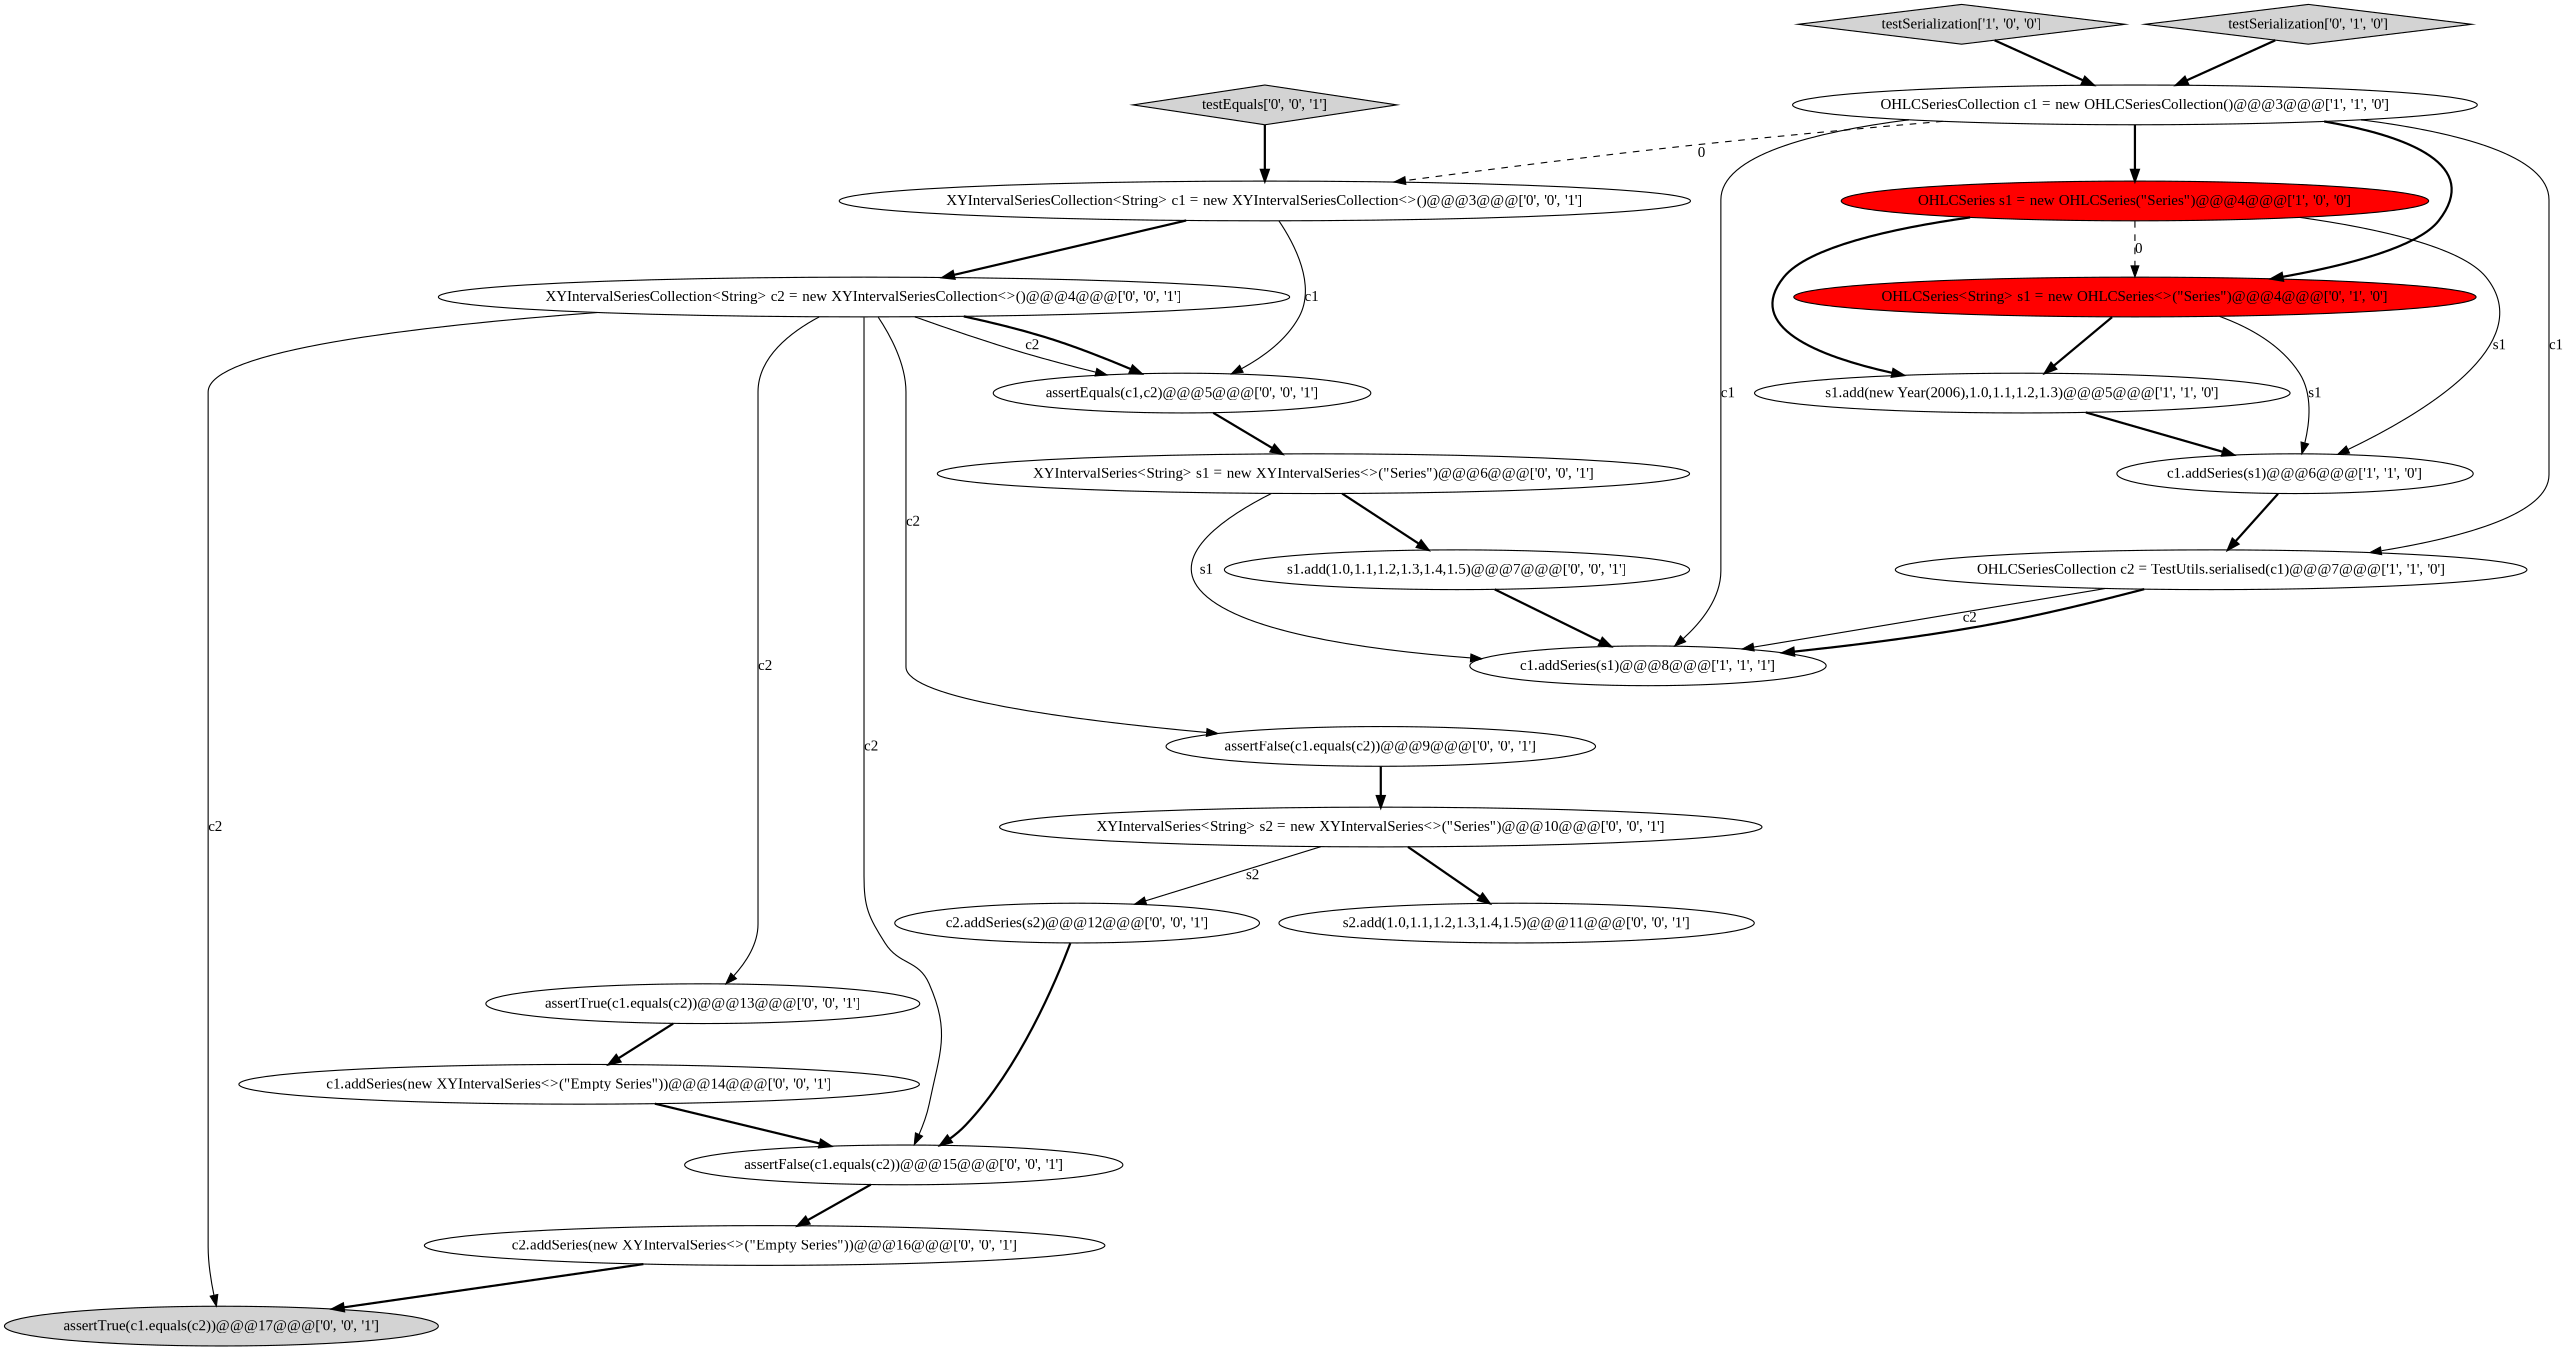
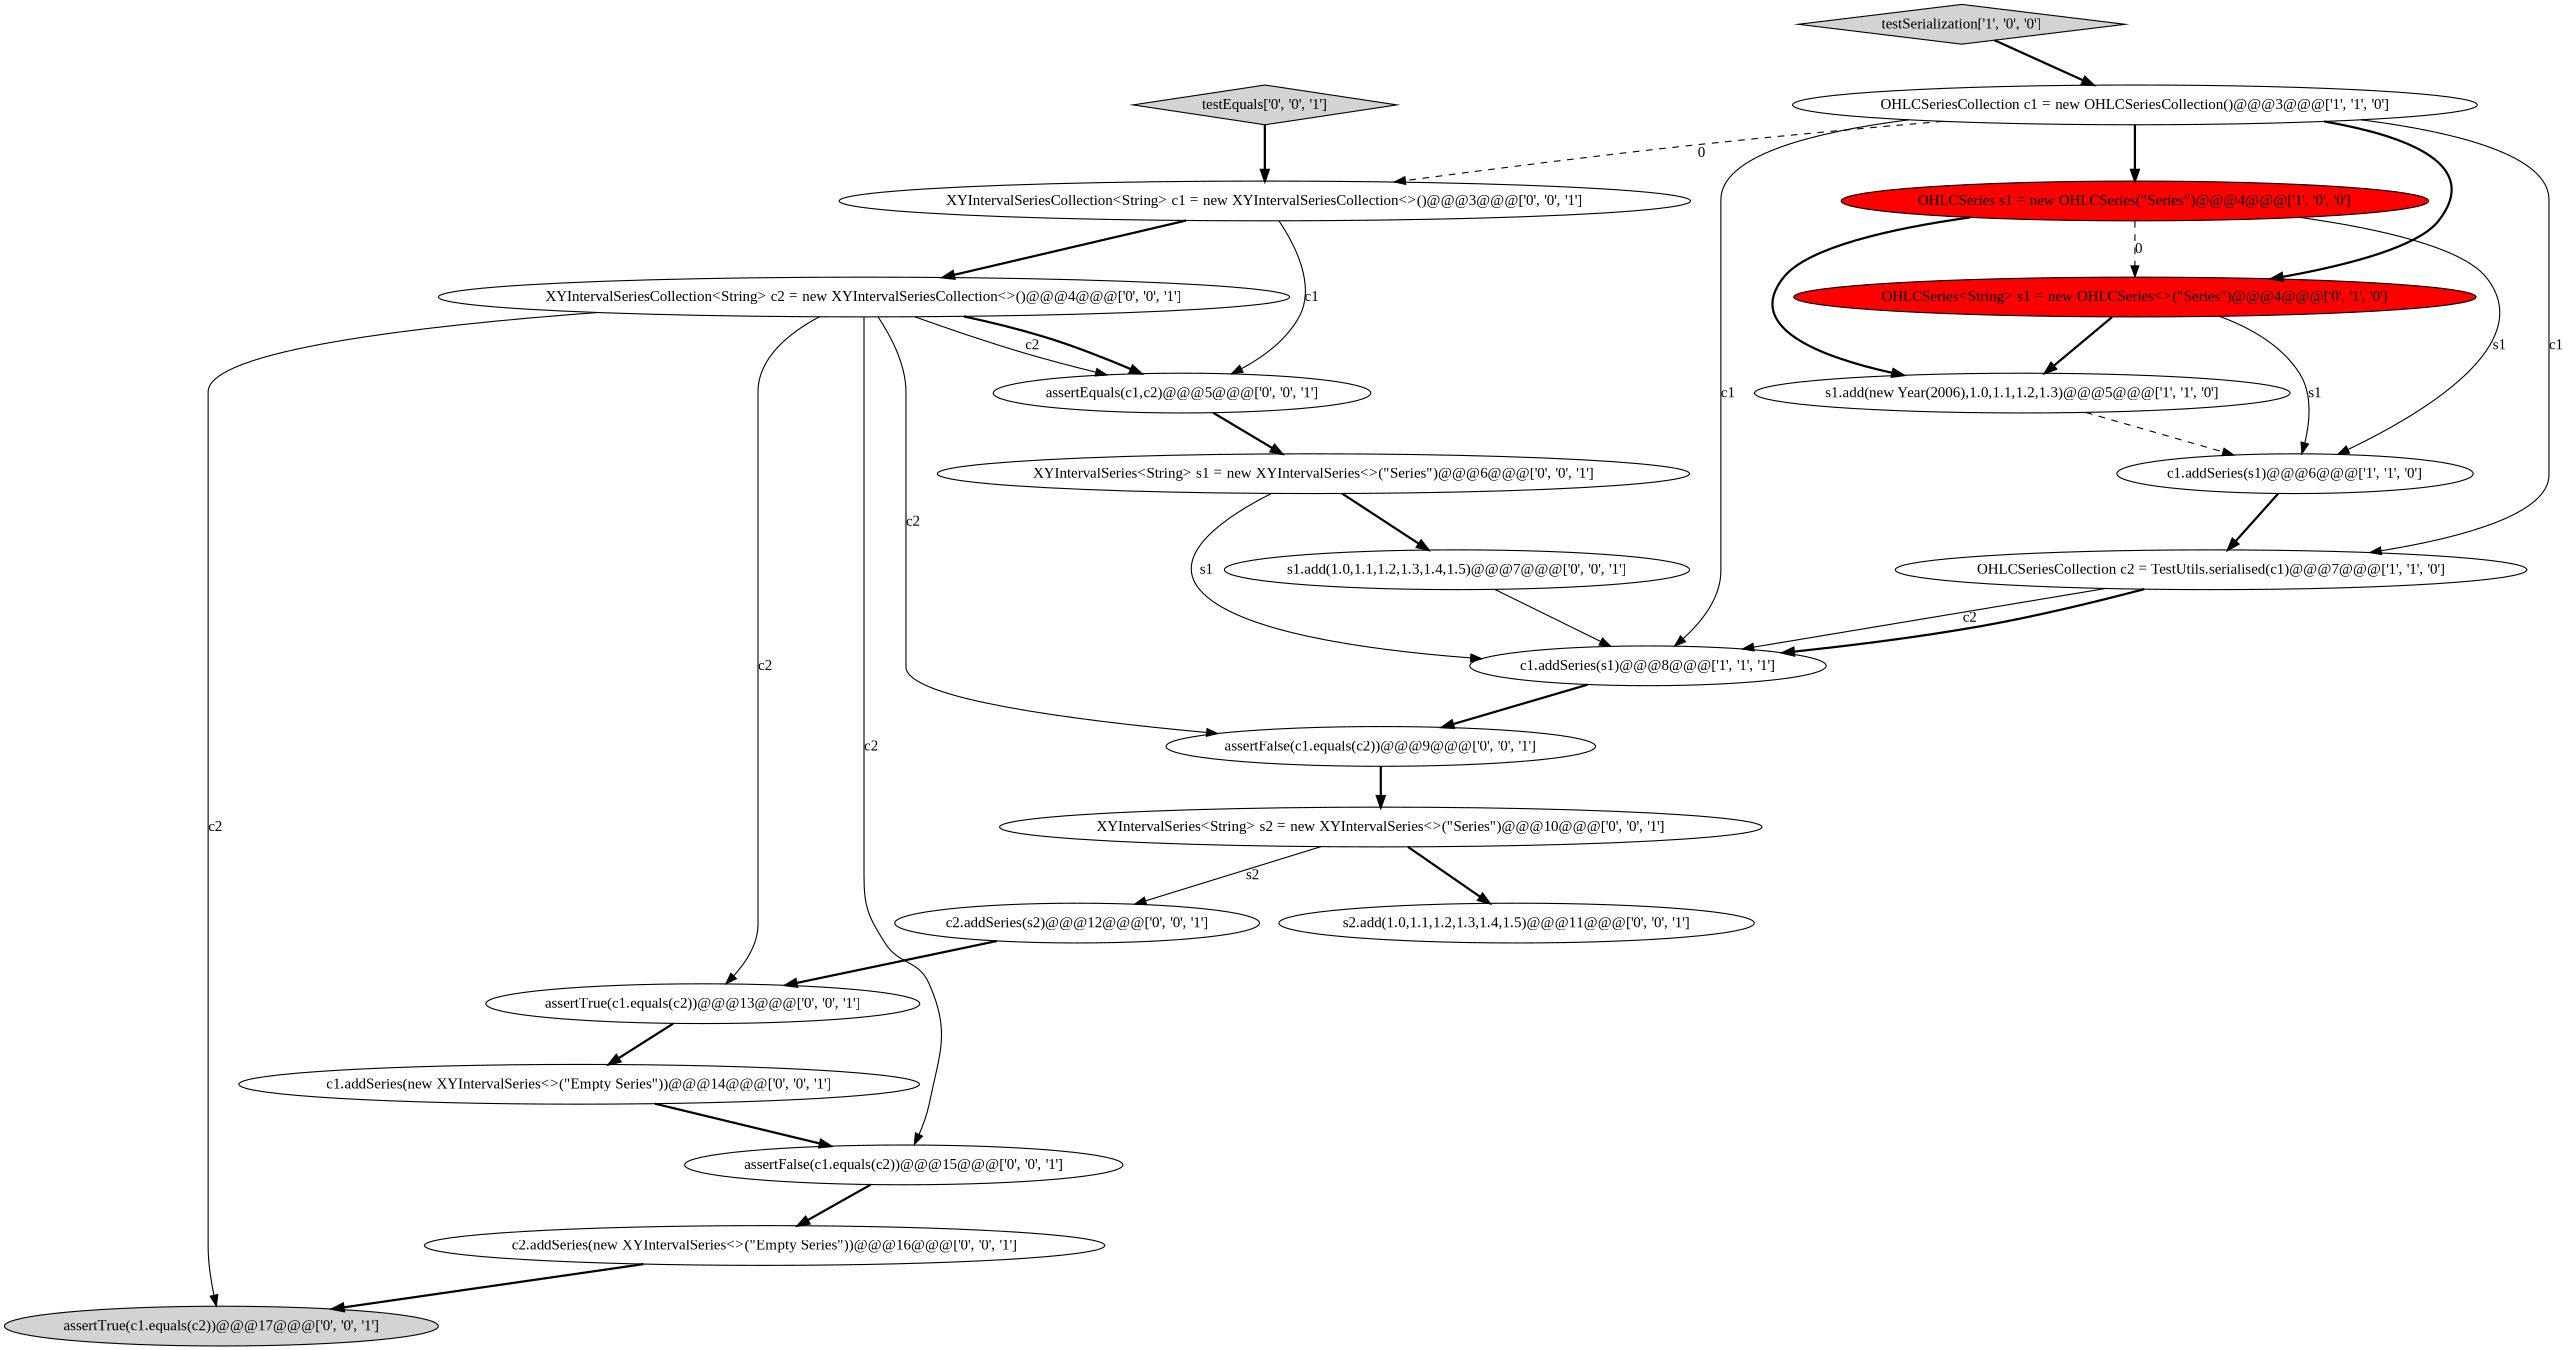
  digraph {
    fontname="Liberation Serif"
    node [fillcolor=white fontname="Liberation Serif" shape=ellipse style=filled]
    edge [fontname="Liberation Serif" style=bold]
    n1 [label="assertFalse(c1.equals(c2))@@@15@@@['0', '0', '1']"]
    n2 [label="c2.addSeries(new XYIntervalSeries<>(\"Empty Series\"))@@@16@@@['0', '0', '1']"]
    n3 [fillcolor=lightgray label="assertTrue(c1.equals(c2))@@@17@@@['0', '0', '1']"]
    n4 [label="s2.add(1.0,1.1,1.2,1.3,1.4,1.5)@@@11@@@['0', '0', '1']"]
    n5 [label="c2.addSeries(s2)@@@12@@@['0', '0', '1']"]
    n6 [label="assertTrue(c1.equals(c2))@@@13@@@['0', '0', '1']"]
    n7 [label="s1.add(1.0,1.1,1.2,1.3,1.4,1.5)@@@7@@@['0', '0', '1']"]
    n8 [label="c1.addSeries(s1)@@@8@@@['1', '1', '1']"]
    n9 [label="assertFalse(c1.equals(c2))@@@9@@@['0', '0', '1']"]
    n10 [fillcolor=lightgray label="testSerialization['1', '0', '0']" shape=diamond]
    n11 [label="OHLCSeriesCollection c1 = new OHLCSeriesCollection()@@@3@@@['1', '1', '0']"]
    n12 [label="XYIntervalSeriesCollection<String> c1 = new XYIntervalSeriesCollection<>()@@@3@@@['0', '0', '1']"]
    n13 [label="OHLCSeriesCollection c2 = TestUtils.serialised(c1)@@@7@@@['1', '1', '0']"]
    n14 [fillcolor=red label="OHLCSeries<String> s1 = new OHLCSeries<>(\"Series\")@@@4@@@['0', '1', '0']"]
    n15 [fillcolor=red label="OHLCSeries s1 = new OHLCSeries(\"Series\")@@@4@@@['1', '0', '0']"]
    n16 [label="XYIntervalSeriesCollection<String> c2 = new XYIntervalSeriesCollection<>()@@@4@@@['0', '0', '1']"]
    n17 [label="assertEquals(c1,c2)@@@5@@@['0', '0', '1']"]
    n18 [label="XYIntervalSeries<String> s1 = new XYIntervalSeries<>(\"Series\")@@@6@@@['0', '0', '1']"]
    n19 [label="c1.addSeries(s1)@@@6@@@['1', '1', '0']"]
    n20 [label="XYIntervalSeries<String> s2 = new XYIntervalSeries<>(\"Series\")@@@10@@@['0', '0', '1']"]
    n21 [label="c1.addSeries(new XYIntervalSeries<>(\"Empty Series\"))@@@14@@@['0', '0', '1']"]
    n22 [label="s1.add(new Year(2006),1.0,1.1,1.2,1.3)@@@5@@@['1', '1', '0']"]
-   n23 [fillcolor=lightgray label="testSerialization['0', '1', '0']" shape=diamond]
    n24 [fillcolor=lightgray label="testEquals['0', '0', '1']" shape=diamond]
    n1 -> n2
    n2 -> n3
-   n5 -> n1
+   n5 -> n6
    n6 -> n21
-   n7 -> n8
+   n7 -> n8 [style=solid]
+   n8 -> n9
    n9 -> n20
    n10 -> n11
    n11 -> n8 [label=c1 style=solid]
    n11 -> n12 [label=0 style=dashed]
    n11 -> n13 [label=c1 style=solid]
    n11 -> n14
    n11 -> n15
    n12 -> n16
    n12 -> n17 [label=c1 style=solid]
    n13 -> n8 [label=c2 style=solid]
    n13 -> n8
    n14 -> n19 [label=s1 style=solid]
    n14 -> n22
    n15 -> n14 [label=0 style=dashed]
    n15 -> n19 [label=s1 style=solid]
    n15 -> n22
    n16 -> n1 [label=c2 style=solid]
    n16 -> n3 [label=c2 style=solid]
    n16 -> n6 [label=c2 style=solid]
    n16 -> n9 [label=c2 style=solid]
    n16 -> n17
    n16 -> n17 [label=c2 style=solid]
    n17 -> n18
    n18 -> n7
    n18 -> n8 [label=s1 style=solid]
    n19 -> n13
    n20 -> n4
    n20 -> n5 [label=s2 style=solid]
    n21 -> n1
-   n22 -> n19
-   n23 -> n11
+   n22 -> n19 [style=dashed]
    n24 -> n12
  }
